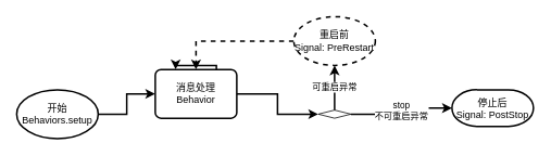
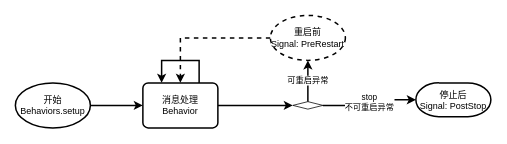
  <mxCell id="0" />
  <mxCell id="1" parent="0" />
  <mxCell id="2" style="edgeStyle=orthogonalEdgeStyle;rounded=0;orthogonalLoop=1;jettySize=auto;html=1;exitX=1;exitY=0.5;exitDx=0;exitDy=0;exitPerimeter=0;entryX=0;entryY=0.5;entryDx=0;entryDy=0;strokeWidth=2;" parent="1" source="3" target="8" edge="1"><mxGeometry relative="1" as="geometry" /></mxCell>
  <mxCell id="3" value="开始&lt;br style=&quot;white-space: normal&quot;&gt;&lt;span style=&quot;white-space: normal&quot;&gt;Behaviors.setup&lt;/span&gt;" style="strokeWidth=2;html=1;shape=mxgraph.flowchart.start_1;whiteSpace=wrap;" parent="1" vertex="1"><mxGeometry x="20" y="110" width="100" height="60" as="geometry" /></mxCell>
  <mxCell id="4" value="停止后&lt;br&gt;Signal: PostStop" style="strokeWidth=2;html=1;shape=mxgraph.flowchart.terminator;whiteSpace=wrap;" parent="1" vertex="1"><mxGeometry x="554" y="110" width="100" height="45" as="geometry" /></mxCell>
  <mxCell id="5" style="edgeStyle=orthogonalEdgeStyle;rounded=0;orthogonalLoop=1;jettySize=auto;html=1;exitX=0;exitY=0.5;exitDx=0;exitDy=0;exitPerimeter=0;dashed=1;strokeWidth=2;" parent="1" source="6" target="8" edge="1"><mxGeometry relative="1" as="geometry" /></mxCell>
  <mxCell id="6" value="重启前&lt;br&gt;Signal: PreRestart" style="strokeWidth=2;html=1;shape=mxgraph.flowchart.start_2;whiteSpace=wrap;gradientColor=none;dashed=1;" parent="1" vertex="1"><mxGeometry x="360" y="20" width="100" height="60" as="geometry" /></mxCell>
  <mxCell id="7" style="edgeStyle=orthogonalEdgeStyle;rounded=0;orthogonalLoop=1;jettySize=auto;html=1;exitX=1;exitY=0.5;exitDx=0;exitDy=0;entryX=0;entryY=0.5;entryDx=0;entryDy=0;strokeWidth=2;" parent="1" source="8" target="11" edge="1"><mxGeometry relative="1" as="geometry" /></mxCell>
- <mxCell id="8" value="消息处理&lt;br&gt;Behavior" style="rounded=1;whiteSpace=wrap;html=1;absoluteArcSize=1;arcSize=14;strokeWidth=2;" parent="1" vertex="1"><mxGeometry x="190" y="85" width="100" height="60" as="geometry" /></mxCell>
+ <mxCell id="8" value="消息处理&lt;br&gt;Behavior" style="rounded=1;whiteSpace=wrap;html=1;absoluteArcSize=1;arcSize=14;strokeWidth=2;" parent="1" vertex="1"><mxGeometry x="190" y="110" width="100" height="60" as="geometry" /></mxCell>
  <mxCell id="9" value="stop&lt;br&gt;不可重启异常" style="edgeStyle=orthogonalEdgeStyle;rounded=0;orthogonalLoop=1;jettySize=auto;html=1;exitX=1;exitY=0.5;exitDx=0;exitDy=0;entryX=0;entryY=0.5;entryDx=0;entryDy=0;entryPerimeter=0;strokeWidth=2;" parent="1" source="11" target="4" edge="1"><mxGeometry relative="1" as="geometry" /></mxCell>
  <mxCell id="10" value="可重启异常" style="edgeStyle=orthogonalEdgeStyle;rounded=0;orthogonalLoop=1;jettySize=auto;html=1;exitX=0.5;exitY=0;exitDx=0;exitDy=0;entryX=0.5;entryY=1;entryDx=0;entryDy=0;entryPerimeter=0;strokeWidth=2;" parent="1" source="11" target="6" edge="1"><mxGeometry relative="1" as="geometry" /></mxCell>
  <mxCell id="11" value="" style="rhombus;whiteSpace=wrap;html=1;" parent="1" vertex="1"><mxGeometry x="390" y="135" width="40" height="10" as="geometry" /></mxCell>
  <mxCell id="12" style="edgeStyle=orthogonalEdgeStyle;rounded=0;orthogonalLoop=1;jettySize=auto;html=1;exitX=0.75;exitY=0;exitDx=0;exitDy=0;entryX=0.25;entryY=0;entryDx=0;entryDy=0;strokeWidth=2;" parent="1" source="8" target="8" edge="1"><mxGeometry relative="1" as="geometry"><Array as="points"><mxPoint x="265" y="80" /><mxPoint x="215" y="80" /></Array></mxGeometry></mxCell>
